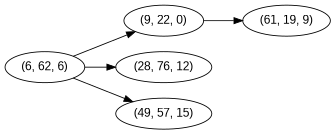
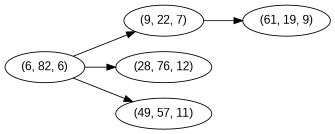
  digraph {
    fontname="Liberation Sans"
    rankdir=LR
    node [fontname="Liberation Sans"]
    edge [fontname="Liberation Sans"]
-   "(6, 62, 6)"
-   "(9, 22, 7)" [label="(9, 22, 0)"]
+   "(6, 62, 6)" [label="(6, 82, 6)"]
+   "(9, 22, 7)"
    n3 [label="(28, 76, 12)"]
-   "(49, 57, 11)" [label="(49, 57, 15)"]
+   "(49, 57, 11)"
    n5 [label="(61, 19, 9)"]
    "(6, 62, 6)" -> "(9, 22, 7)"
    "(6, 62, 6)" -> n3
    "(6, 62, 6)" -> "(49, 57, 11)"
    "(9, 22, 7)" -> n5
  }
